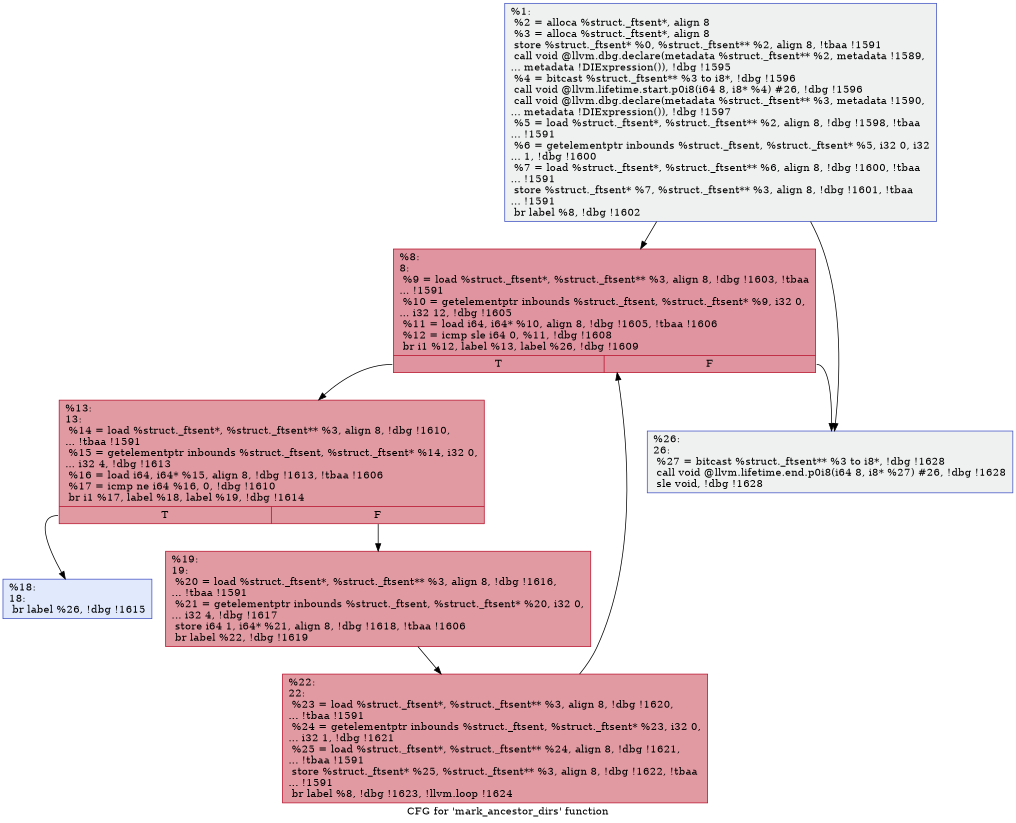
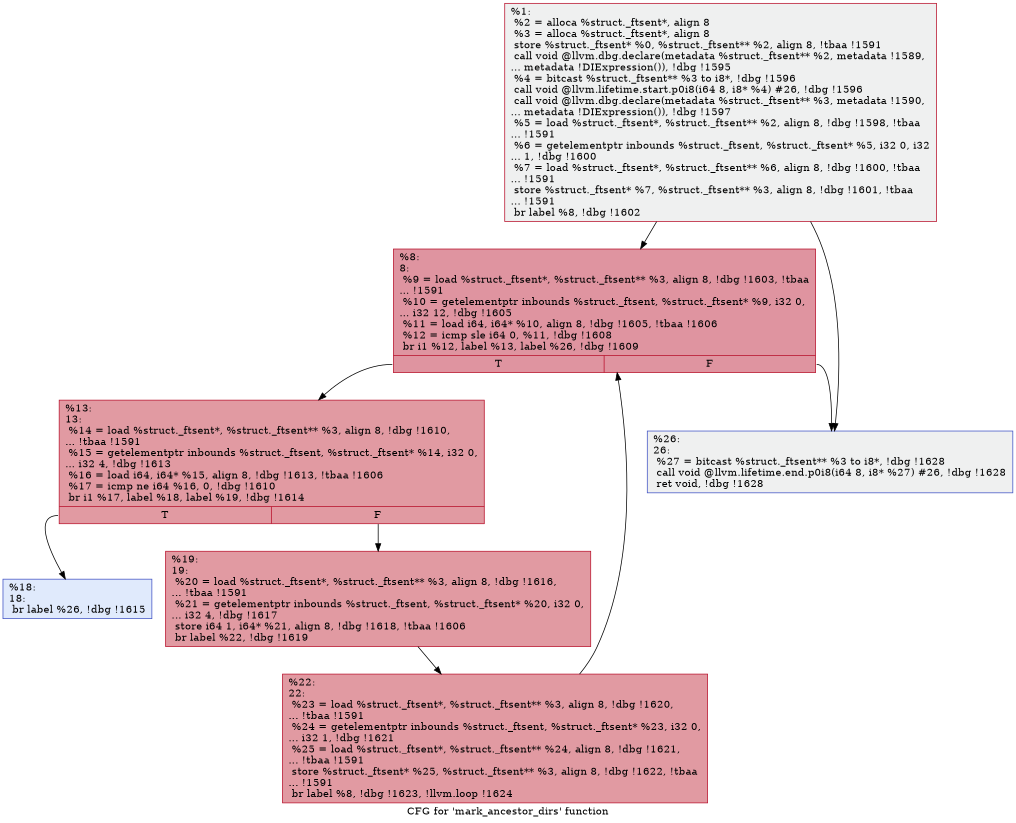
  digraph {
    label="CFG for 'mark_ancestor_dirs' function"
    node [color="#b70d28ff" fillcolor="#bb1b2c70" shape=record style=filled]
-   n1 [color="#3d50c3ff" fillcolor="#dbdcde70" label="{%1:\l  %2 = alloca %struct._ftsent*, align 8\l  %3 = alloca %struct._ftsent*, align 8\l  store %struct._ftsent* %0, %struct._ftsent** %2, align 8, !tbaa !1591\l  call void @llvm.dbg.declare(metadata %struct._ftsent** %2, metadata !1589,\l... metadata !DIExpression()), !dbg !1595\l  %4 = bitcast %struct._ftsent** %3 to i8*, !dbg !1596\l  call void @llvm.lifetime.start.p0i8(i64 8, i8* %4) #26, !dbg !1596\l  call void @llvm.dbg.declare(metadata %struct._ftsent** %3, metadata !1590,\l... metadata !DIExpression()), !dbg !1597\l  %5 = load %struct._ftsent*, %struct._ftsent** %2, align 8, !dbg !1598, !tbaa\l... !1591\l  %6 = getelementptr inbounds %struct._ftsent, %struct._ftsent* %5, i32 0, i32\l... 1, !dbg !1600\l  %7 = load %struct._ftsent*, %struct._ftsent** %6, align 8, !dbg !1600, !tbaa\l... !1591\l  store %struct._ftsent* %7, %struct._ftsent** %3, align 8, !dbg !1601, !tbaa\l... !1591\l  br label %8, !dbg !1602\l}"]
+   n1 [fillcolor="#dbdcde70" label="{%1:\l  %2 = alloca %struct._ftsent*, align 8\l  %3 = alloca %struct._ftsent*, align 8\l  store %struct._ftsent* %0, %struct._ftsent** %2, align 8, !tbaa !1591\l  call void @llvm.dbg.declare(metadata %struct._ftsent** %2, metadata !1589,\l... metadata !DIExpression()), !dbg !1595\l  %4 = bitcast %struct._ftsent** %3 to i8*, !dbg !1596\l  call void @llvm.lifetime.start.p0i8(i64 8, i8* %4) #26, !dbg !1596\l  call void @llvm.dbg.declare(metadata %struct._ftsent** %3, metadata !1590,\l... metadata !DIExpression()), !dbg !1597\l  %5 = load %struct._ftsent*, %struct._ftsent** %2, align 8, !dbg !1598, !tbaa\l... !1591\l  %6 = getelementptr inbounds %struct._ftsent, %struct._ftsent* %5, i32 0, i32\l... 1, !dbg !1600\l  %7 = load %struct._ftsent*, %struct._ftsent** %6, align 8, !dbg !1600, !tbaa\l... !1591\l  store %struct._ftsent* %7, %struct._ftsent** %3, align 8, !dbg !1601, !tbaa\l... !1591\l  br label %8, !dbg !1602\l}"]
    n2 [fillcolor="#b70d2870" label="{%8:\l8:                                                \l  %9 = load %struct._ftsent*, %struct._ftsent** %3, align 8, !dbg !1603, !tbaa\l... !1591\l  %10 = getelementptr inbounds %struct._ftsent, %struct._ftsent* %9, i32 0,\l... i32 12, !dbg !1605\l  %11 = load i64, i64* %10, align 8, !dbg !1605, !tbaa !1606\l  %12 = icmp sle i64 0, %11, !dbg !1608\l  br i1 %12, label %13, label %26, !dbg !1609\l|{<s0>T|<s1>F}}"]
-   n3 [color="#3d50c3ff" fillcolor="#dbdcde70" label="{%26:\l26:                                               \l  %27 = bitcast %struct._ftsent** %3 to i8*, !dbg !1628\l  call void @llvm.lifetime.end.p0i8(i64 8, i8* %27) #26, !dbg !1628\l  sle void, !dbg !1628\l}"]
+   n3 [color="#3d50c3ff" fillcolor="#dbdcde70" label="{%26:\l26:                                               \l  %27 = bitcast %struct._ftsent** %3 to i8*, !dbg !1628\l  call void @llvm.lifetime.end.p0i8(i64 8, i8* %27) #26, !dbg !1628\l  ret void, !dbg !1628\l}"]
    n4 [label="{%13:\l13:                                               \l  %14 = load %struct._ftsent*, %struct._ftsent** %3, align 8, !dbg !1610,\l... !tbaa !1591\l  %15 = getelementptr inbounds %struct._ftsent, %struct._ftsent* %14, i32 0,\l... i32 4, !dbg !1613\l  %16 = load i64, i64* %15, align 8, !dbg !1613, !tbaa !1606\l  %17 = icmp ne i64 %16, 0, !dbg !1610\l  br i1 %17, label %18, label %19, !dbg !1614\l|{<s0>T|<s1>F}}"]
    n5 [color="#3d50c3ff" fillcolor="#b9d0f970" label="{%18:\l18:                                               \l  br label %26, !dbg !1615\l}"]
    n6 [label="{%19:\l19:                                               \l  %20 = load %struct._ftsent*, %struct._ftsent** %3, align 8, !dbg !1616,\l... !tbaa !1591\l  %21 = getelementptr inbounds %struct._ftsent, %struct._ftsent* %20, i32 0,\l... i32 4, !dbg !1617\l  store i64 1, i64* %21, align 8, !dbg !1618, !tbaa !1606\l  br label %22, !dbg !1619\l}"]
    n7 [label="{%22:\l22:                                               \l  %23 = load %struct._ftsent*, %struct._ftsent** %3, align 8, !dbg !1620,\l... !tbaa !1591\l  %24 = getelementptr inbounds %struct._ftsent, %struct._ftsent* %23, i32 0,\l... i32 1, !dbg !1621\l  %25 = load %struct._ftsent*, %struct._ftsent** %24, align 8, !dbg !1621,\l... !tbaa !1591\l  store %struct._ftsent* %25, %struct._ftsent** %3, align 8, !dbg !1622, !tbaa\l... !1591\l  br label %8, !dbg !1623, !llvm.loop !1624\l}"]
    n1 -> n2
    n1 -> n3
    n2 -> n3 [tailport=s1]
    n2 -> n4 [tailport=s0]
    n4 -> n5 [tailport=s0]
    n4 -> n6 [tailport=s1]
    n6 -> n7
    n7 -> n2
  }
